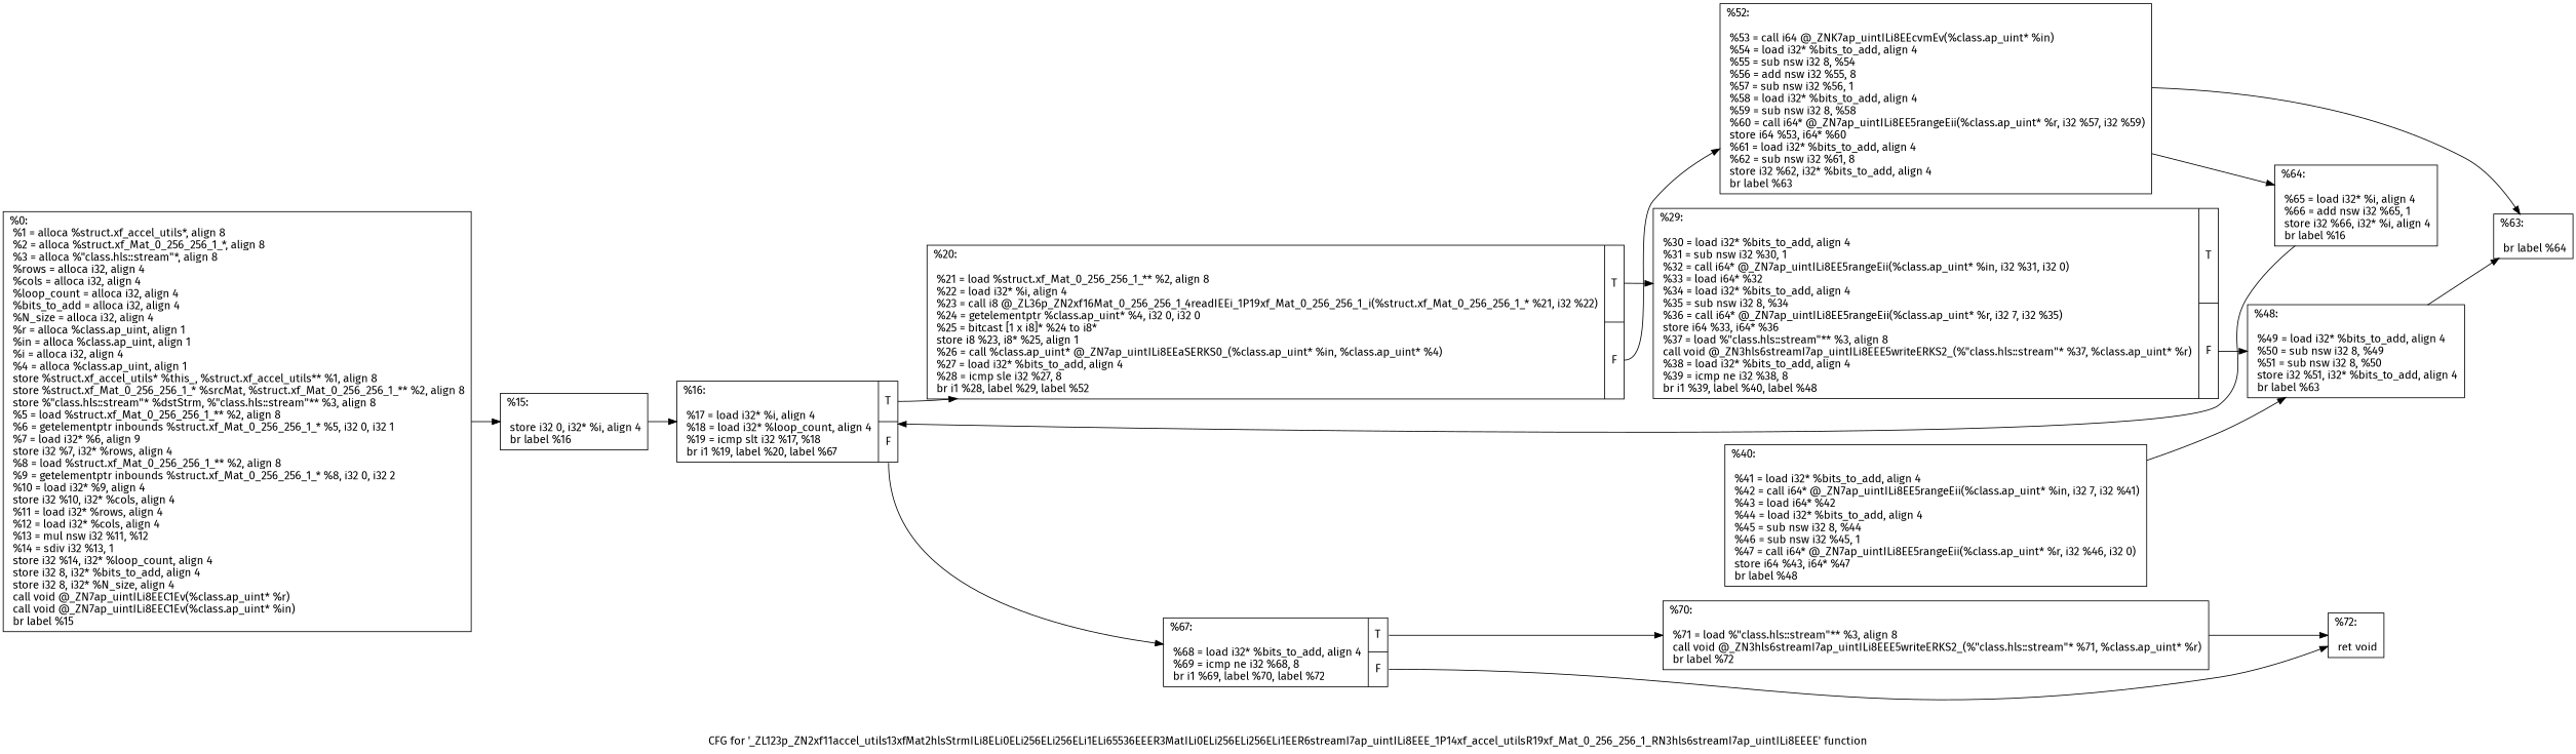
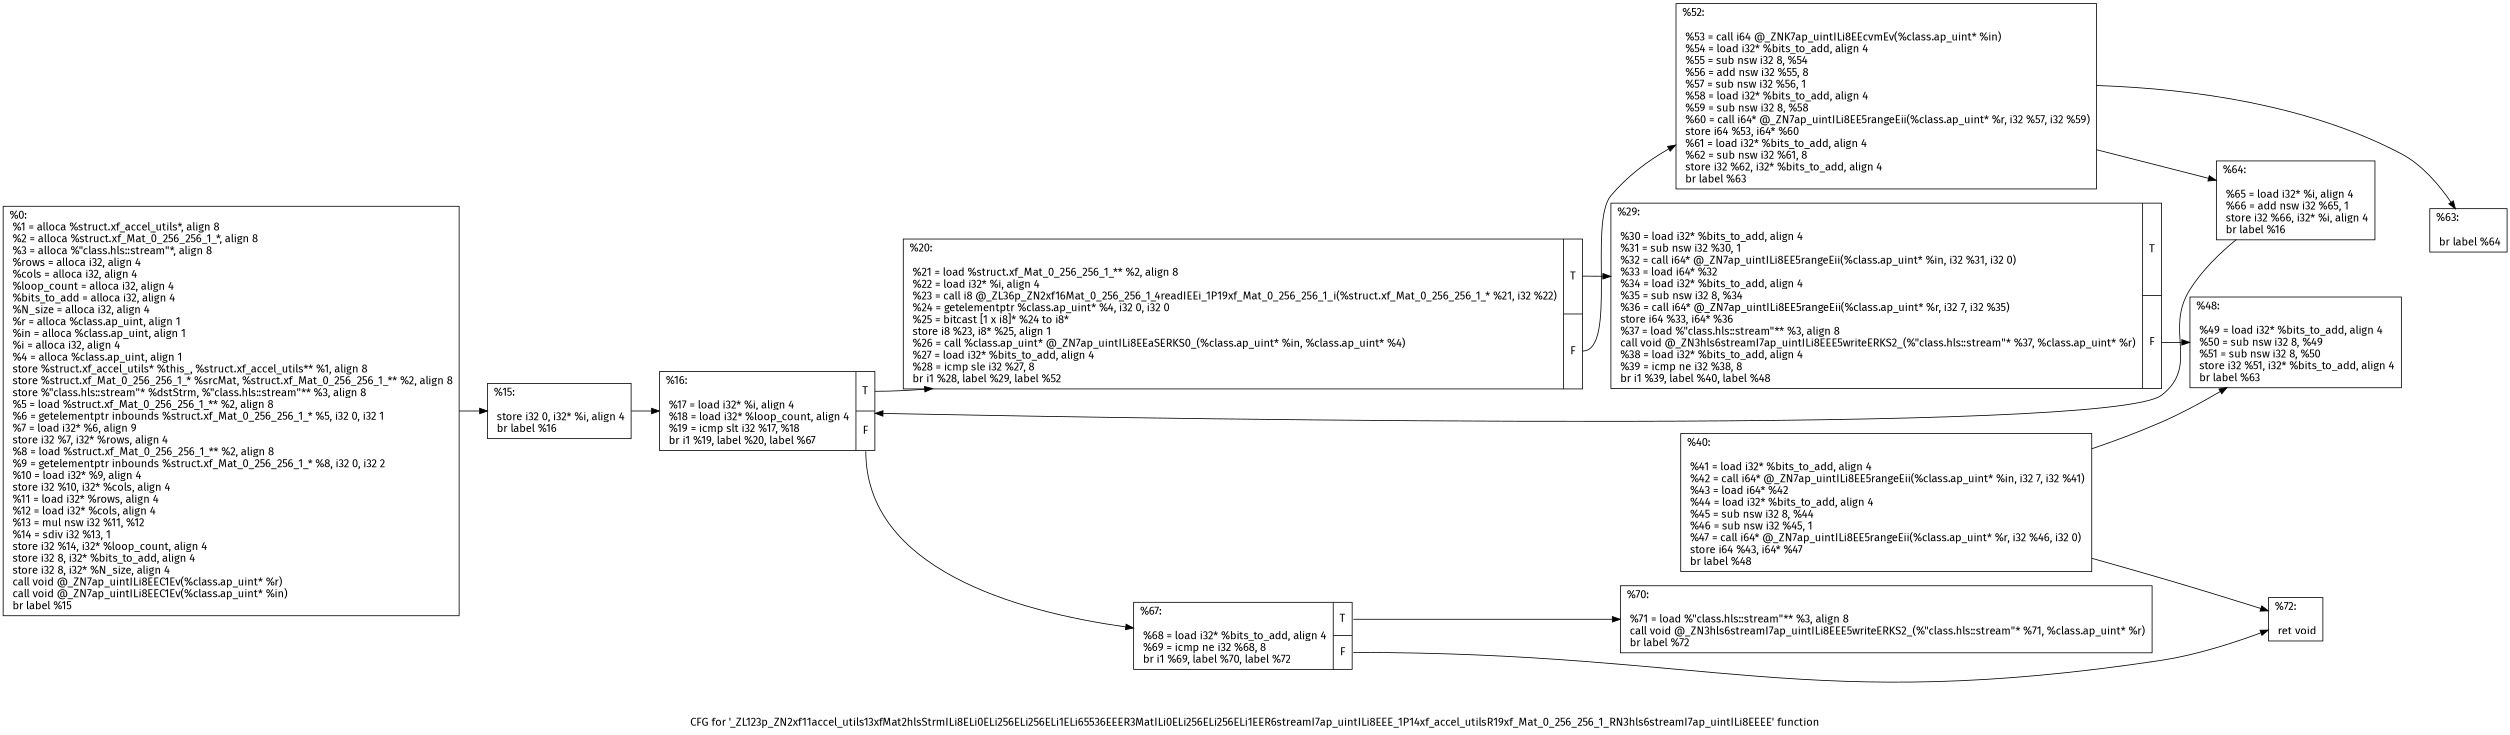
  digraph {
    fontname="Fira Sans"
    label="CFG for '_ZL123p_ZN2xf11accel_utils13xfMat2hlsStrmILi8ELi0ELi256ELi256ELi1ELi65536EEER3MatILi0ELi256ELi256ELi1EER6streamI7ap_uintILi8EEE_1P14xf_accel_utilsR19xf_Mat_0_256_256_1_RN3hls6streamI7ap_uintILi8EEEE' function"
    rankdir=LR
    node [fontname="Fira Sans" shape=record]
    edge [fontname="Fira Sans"]
    n1 [label="{%0:\l  %1 = alloca %struct.xf_accel_utils*, align 8\l  %2 = alloca %struct.xf_Mat_0_256_256_1_*, align 8\l  %3 = alloca %\"class.hls::stream\"*, align 8\l  %rows = alloca i32, align 4\l  %cols = alloca i32, align 4\l  %loop_count = alloca i32, align 4\l  %bits_to_add = alloca i32, align 4\l  %N_size = alloca i32, align 4\l  %r = alloca %class.ap_uint, align 1\l  %in = alloca %class.ap_uint, align 1\l  %i = alloca i32, align 4\l  %4 = alloca %class.ap_uint, align 1\l  store %struct.xf_accel_utils* %this_, %struct.xf_accel_utils** %1, align 8\l  store %struct.xf_Mat_0_256_256_1_* %srcMat, %struct.xf_Mat_0_256_256_1_** %2, align 8\l  store %\"class.hls::stream\"* %dstStrm, %\"class.hls::stream\"** %3, align 8\l  %5 = load %struct.xf_Mat_0_256_256_1_** %2, align 8\l  %6 = getelementptr inbounds %struct.xf_Mat_0_256_256_1_* %5, i32 0, i32 1\l  %7 = load i32* %6, align 9\l  store i32 %7, i32* %rows, align 4\l  %8 = load %struct.xf_Mat_0_256_256_1_** %2, align 8\l  %9 = getelementptr inbounds %struct.xf_Mat_0_256_256_1_* %8, i32 0, i32 2\l  %10 = load i32* %9, align 4\l  store i32 %10, i32* %cols, align 4\l  %11 = load i32* %rows, align 4\l  %12 = load i32* %cols, align 4\l  %13 = mul nsw i32 %11, %12\l  %14 = sdiv i32 %13, 1\l  store i32 %14, i32* %loop_count, align 4\l  store i32 8, i32* %bits_to_add, align 4\l  store i32 8, i32* %N_size, align 4\l  call void @_ZN7ap_uintILi8EEC1Ev(%class.ap_uint* %r)\l  call void @_ZN7ap_uintILi8EEC1Ev(%class.ap_uint* %in)\l  br label %15\l}"]
    n2 [label="{%15:\l\l  store i32 0, i32* %i, align 4\l  br label %16\l}"]
    n3 [label="{%16:\l\l  %17 = load i32* %i, align 4\l  %18 = load i32* %loop_count, align 4\l  %19 = icmp slt i32 %17, %18\l  br i1 %19, label %20, label %67\l|{<s0>T|<s1>F}}"]
    n4 [label="{%20:\l\l  %21 = load %struct.xf_Mat_0_256_256_1_** %2, align 8\l  %22 = load i32* %i, align 4\l  %23 = call i8 @_ZL36p_ZN2xf16Mat_0_256_256_1_4readIEEi_1P19xf_Mat_0_256_256_1_i(%struct.xf_Mat_0_256_256_1_* %21, i32 %22)\l  %24 = getelementptr %class.ap_uint* %4, i32 0, i32 0\l  %25 = bitcast [1 x i8]* %24 to i8*\l  store i8 %23, i8* %25, align 1\l  %26 = call %class.ap_uint* @_ZN7ap_uintILi8EEaSERKS0_(%class.ap_uint* %in, %class.ap_uint* %4)\l  %27 = load i32* %bits_to_add, align 4\l  %28 = icmp sle i32 %27, 8\l  br i1 %28, label %29, label %52\l|{<s0>T|<s1>F}}"]
    n5 [label="{%67:\l\l  %68 = load i32* %bits_to_add, align 4\l  %69 = icmp ne i32 %68, 8\l  br i1 %69, label %70, label %72\l|{<s0>T|<s1>F}}"]
    n6 [label="{%29:\l\l  %30 = load i32* %bits_to_add, align 4\l  %31 = sub nsw i32 %30, 1\l  %32 = call i64* @_ZN7ap_uintILi8EE5rangeEii(%class.ap_uint* %in, i32 %31, i32 0)\l  %33 = load i64* %32\l  %34 = load i32* %bits_to_add, align 4\l  %35 = sub nsw i32 8, %34\l  %36 = call i64* @_ZN7ap_uintILi8EE5rangeEii(%class.ap_uint* %r, i32 7, i32 %35)\l  store i64 %33, i64* %36\l  %37 = load %\"class.hls::stream\"** %3, align 8\l  call void @_ZN3hls6streamI7ap_uintILi8EEE5writeERKS2_(%\"class.hls::stream\"* %37, %class.ap_uint* %r)\l  %38 = load i32* %bits_to_add, align 4\l  %39 = icmp ne i32 %38, 8\l  br i1 %39, label %40, label %48\l|{<s0>T|<s1>F}}"]
    n7 [label="{%52:\l\l  %53 = call i64 @_ZNK7ap_uintILi8EEcvmEv(%class.ap_uint* %in)\l  %54 = load i32* %bits_to_add, align 4\l  %55 = sub nsw i32 8, %54\l  %56 = add nsw i32 %55, 8\l  %57 = sub nsw i32 %56, 1\l  %58 = load i32* %bits_to_add, align 4\l  %59 = sub nsw i32 8, %58\l  %60 = call i64* @_ZN7ap_uintILi8EE5rangeEii(%class.ap_uint* %r, i32 %57, i32 %59)\l  store i64 %53, i64* %60\l  %61 = load i32* %bits_to_add, align 4\l  %62 = sub nsw i32 %61, 8\l  store i32 %62, i32* %bits_to_add, align 4\l  br label %63\l}"]
    n8 [label="{%70:\l\l  %71 = load %\"class.hls::stream\"** %3, align 8\l  call void @_ZN3hls6streamI7ap_uintILi8EEE5writeERKS2_(%\"class.hls::stream\"* %71, %class.ap_uint* %r)\l  br label %72\l}"]
    n9 [label="{%72:\l\l  ret void\l}"]
    n10 [label="{%48:\l\l  %49 = load i32* %bits_to_add, align 4\l  %50 = sub nsw i32 8, %49\l  %51 = sub nsw i32 8, %50\l  store i32 %51, i32* %bits_to_add, align 4\l  br label %63\l}"]
    n11 [label="{%63:\l\l  br label %64\l}"]
    n12 [label="{%64:\l\l  %65 = load i32* %i, align 4\l  %66 = add nsw i32 %65, 1\l  store i32 %66, i32* %i, align 4\l  br label %16\l}"]
    n13 [label="{%40:\l\l  %41 = load i32* %bits_to_add, align 4\l  %42 = call i64* @_ZN7ap_uintILi8EE5rangeEii(%class.ap_uint* %in, i32 7, i32 %41)\l  %43 = load i64* %42\l  %44 = load i32* %bits_to_add, align 4\l  %45 = sub nsw i32 8, %44\l  %46 = sub nsw i32 %45, 1\l  %47 = call i64* @_ZN7ap_uintILi8EE5rangeEii(%class.ap_uint* %r, i32 %46, i32 0)\l  store i64 %43, i64* %47\l  br label %48\l}"]
    n1 -> n2
    n2 -> n3
    n3 -> n4 [tailport=s0]
    n3 -> n5 [tailport=s1]
    n4 -> n6 [tailport=s0]
    n4 -> n7 [tailport=s1]
    n5 -> n8 [tailport=s0]
    n5 -> n9 [tailport=s1]
    n6 -> n10 [tailport=s1]
    n7 -> n11
    n7 -> n12
-   n8 -> n9
-   n10 -> n11
+   n13 -> n9
    n12 -> n3
    n13 -> n10
  }
